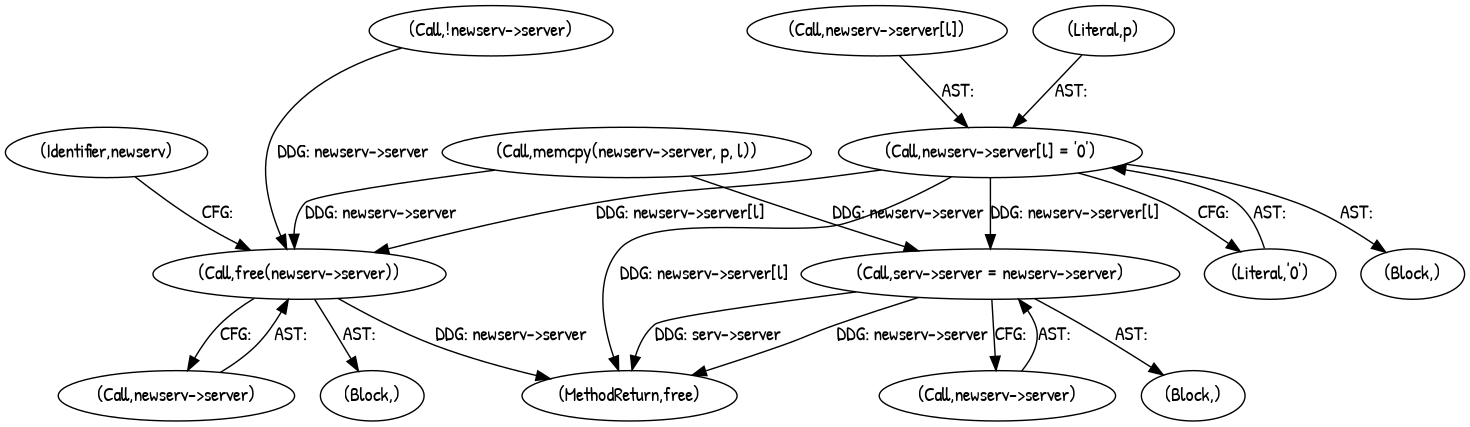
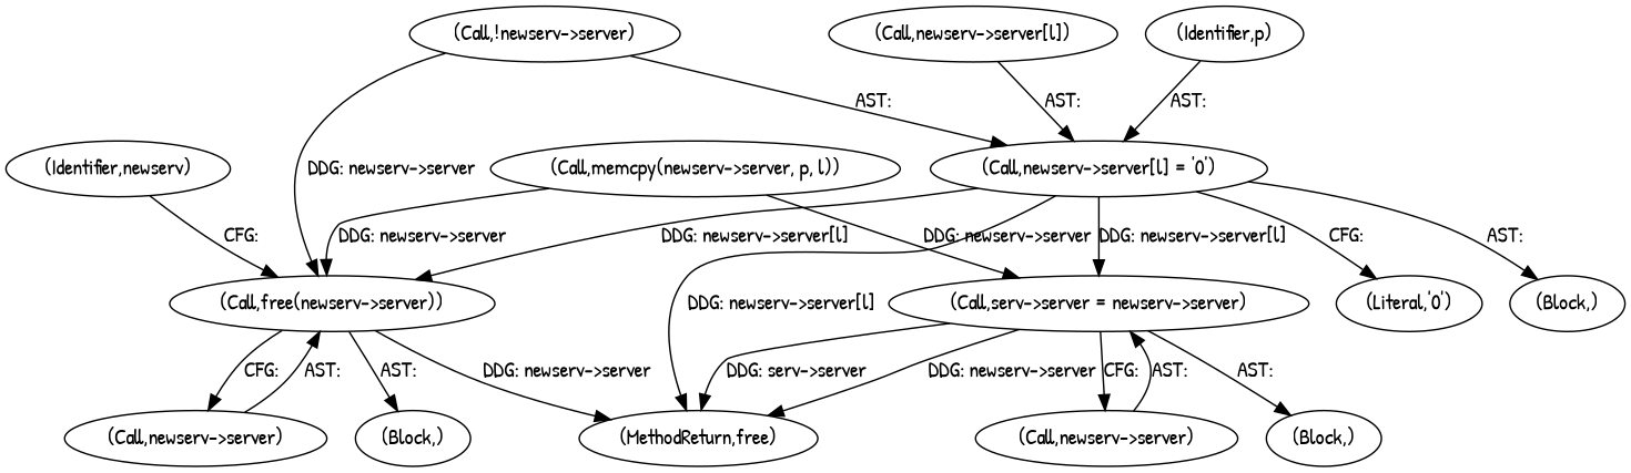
  digraph {
    fontname="Patrick Hand"
    node [fontname="Patrick Hand"]
    edge [fontname="Patrick Hand"]
    n1 [label="(Call,newserv->server[l] = '\0')"]
    n2 [label="(Call,serv->server = newserv->server)"]
    n3 [label="(Call,free(newserv->server))"]
    n4 [label="(MethodReturn,free)"]
    n5 [label="(Block,)"]
    n6 [label="(Literal,'\0')"]
    n7 [label="(Call,newserv->server)"]
    n8 [label="(Block,)"]
    n9 [label="(Call,newserv->server)"]
    n10 [label="(Block,)"]
    n11 [label="(Call,memcpy(newserv->server, p, l))"]
    n12 [label="(Identifier,newserv)"]
    n13 [label="(Call,!newserv->server)"]
    n14 [label="(Call,newserv->server[l])"]
-   n15 [label="(Literal,p)"]
+   n15 [label="(Identifier,p)"]
    n1 -> n2 [label="DDG: newserv->server[l]"]
    n1 -> n3 [label="DDG: newserv->server[l]"]
    n1 -> n4 [label="DDG: newserv->server[l]"]
    n1 -> n5 [label="AST: "]
    n1 -> n6 [label="CFG: "]
    n2 -> n4 [label="DDG: serv->server"]
    n2 -> n4 [label="DDG: newserv->server"]
    n2 -> n7 [label="CFG: "]
    n2 -> n8 [label="AST: "]
    n3 -> n4 [label="DDG: newserv->server"]
    n3 -> n9 [label="CFG: "]
    n3 -> n10 [label="AST: "]
-   n6 -> n1 [label="AST: "]
+   n13 -> n1 [label="AST: "]
    n7 -> n2 [label="AST: "]
    n9 -> n3 [label="AST: "]
    n11 -> n2 [label="DDG: newserv->server"]
    n11 -> n3 [label="DDG: newserv->server"]
    n12 -> n3 [label="CFG: "]
    n13 -> n3 [label="DDG: newserv->server"]
    n14 -> n1 [label="AST: "]
    n15 -> n1 [label="AST: "]
  }
